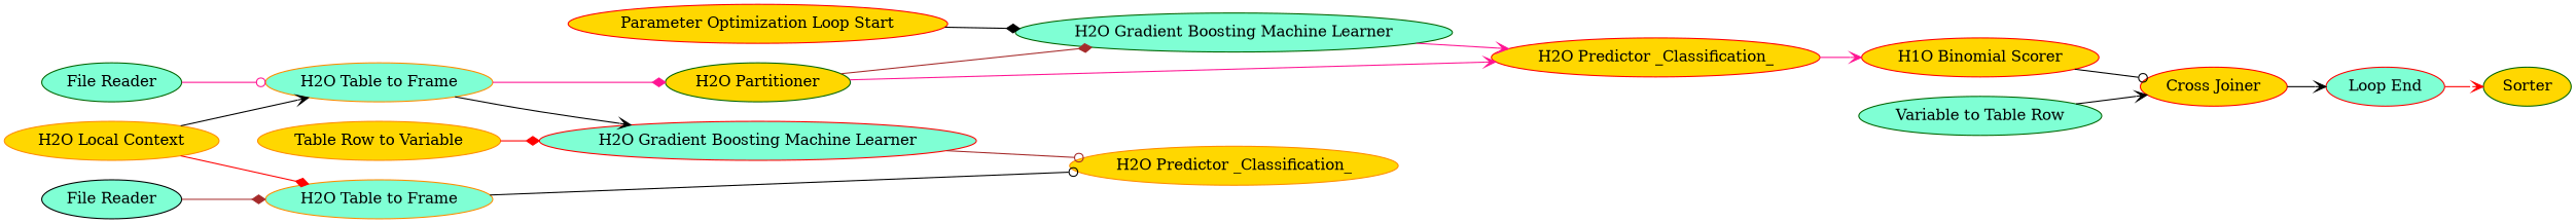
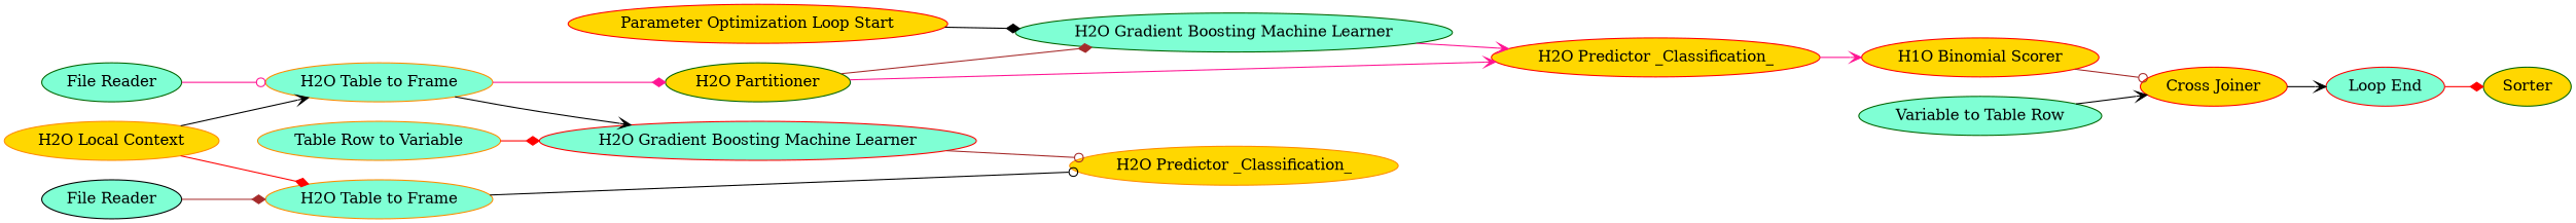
  digraph {
    rankdir=LR
    node [color=red fillcolor=gold style=filled]
    edge [arrowhead=vee color=black]
    n1 [color=darkorange label="H2O Local Context"]
    n2 [color=darkorange fillcolor=aquamarine label="H2O Table to Frame"]
    n3 [color=darkorange fillcolor=aquamarine label="H2O Table to Frame"]
    n4 [color=darkgreen label="H2O Partitioner"]
    n5 [fillcolor=aquamarine label="H2O Gradient Boosting Machine Learner"]
    n6 [color=darkorange label="H2O Predictor _Classification_"]
    n7 [color=darkgreen fillcolor=aquamarine label="H2O Gradient Boosting Machine Learner"]
    n8 [label="H2O Predictor _Classification_"]
    n9 [label="H1O Binomial Scorer"]
    n10 [color=darkgreen fillcolor=aquamarine label="File Reader"]
    n11 [label="Parameter Optimization Loop Start"]
    n12 [color=darkgreen fillcolor=aquamarine label="Variable to Table Row"]
    n13 [label="Cross Joiner"]
    n14 [fillcolor=aquamarine label="Loop End"]
    n15 [color=darkgreen label=Sorter]
-   n16 [color=darkorange label="Table Row to Variable"]
+   n16 [color=darkorange fillcolor=aquamarine label="Table Row to Variable"]
    n17 [color=black fillcolor=aquamarine label="File Reader"]
    n1 -> n2
    n1 -> n3 [arrowhead=diamond color=red]
    n2 -> n4 [arrowhead=diamond color=deeppink]
    n2 -> n5
    n3 -> n6 [arrowhead=odot]
    n4 -> n7 [arrowhead=diamond color=brown]
    n4 -> n8 [color=deeppink]
    n5 -> n6 [arrowhead=odot color=brown]
    n7 -> n8 [color=deeppink]
    n8 -> n9 [color=deeppink]
-   n9 -> n13 [arrowhead=odot]
+   n9 -> n13 [arrowhead=odot color=brown]
    n10 -> n2 [arrowhead=odot color=deeppink]
    n11 -> n7 [arrowhead=diamond]
    n12 -> n13
    n13 -> n14
-   n14 -> n15 [color=red]
+   n14 -> n15 [arrowhead=diamond color=red]
    n16 -> n5 [arrowhead=diamond color=red]
    n17 -> n3 [arrowhead=diamond color=brown]
  }
